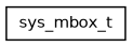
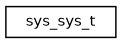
  digraph {
    rankdir=TB
-   n1 [color=black fillcolor=white fontname=Helvetica fontsize=10 height=0.2 label=sys_mbox_t shape=record style=filled width=0.4]
+   n1 [color=black fillcolor=white fontname=Helvetica fontsize=10 height=0.2 label=sys_sys_t shape=record style=filled width=0.4]
  }
